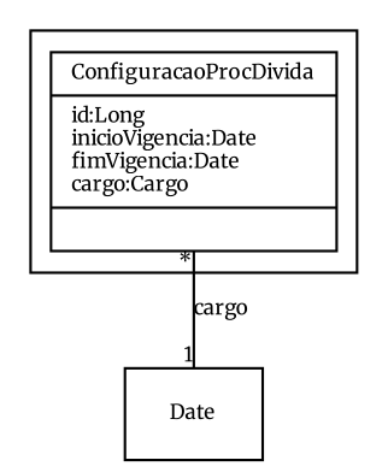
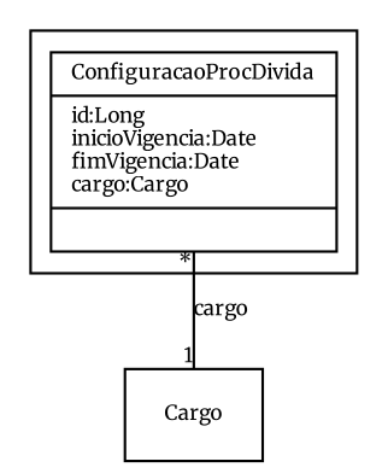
  digraph {
    fontname=Merriweather
    fontsize=8
    node [fontname=Merriweather fontsize=8 shape=record]
    n1 [label="{ConfiguracaoProcDivida|id:Long\linicioVigencia:Date\lfimVigencia:Date\lcargo:Cargo\l|\l}"]
-   Cargo [label=Date]
+   Cargo
    subgraph cluster_1 {
      n1
    }
    n1 -> Cargo [arrowhead=none fontname=Merriweather fontsize=8 headlabel=1 label=cargo taillabel="*"]
  }
